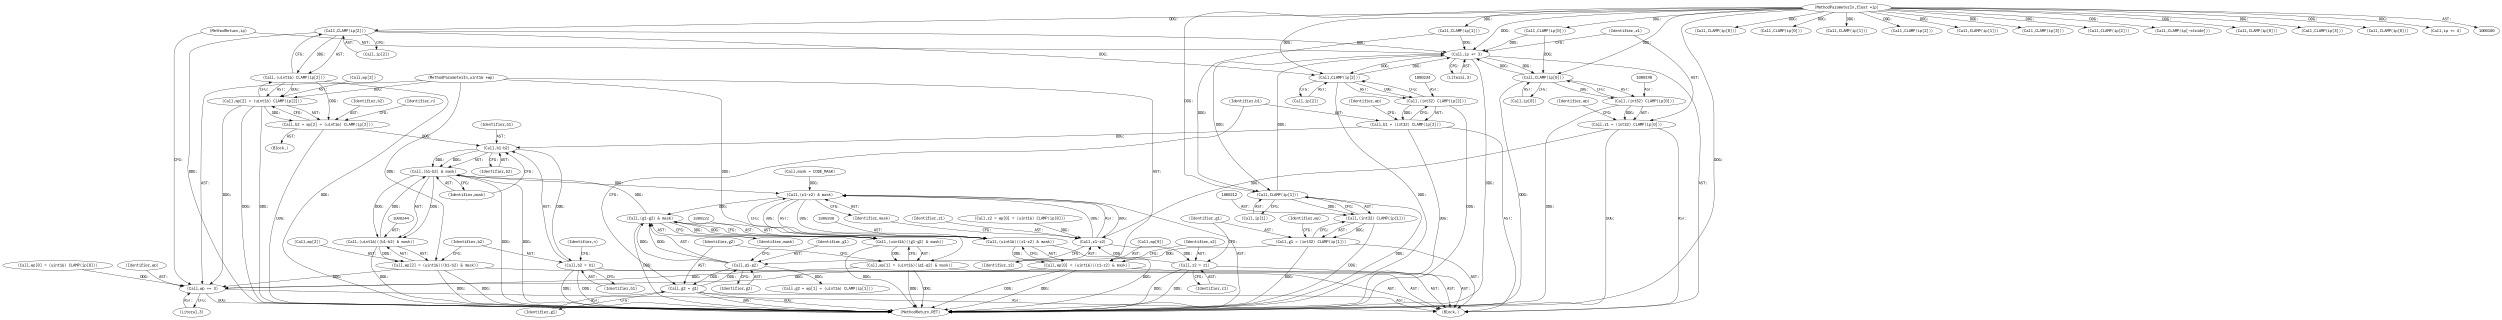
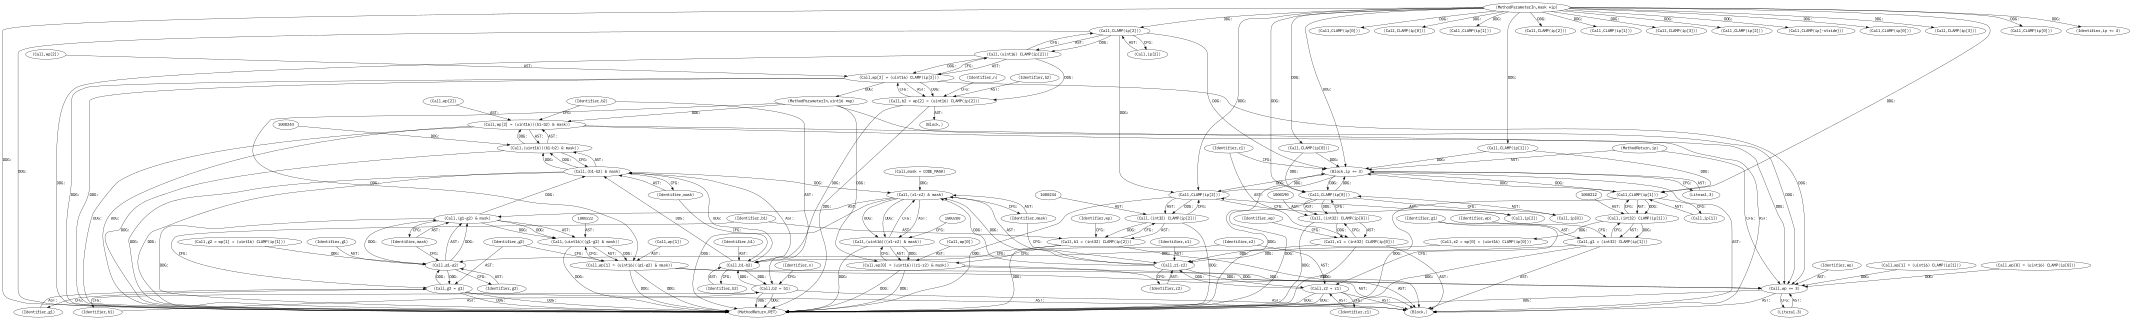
  digraph {
    fontname="IBM Plex Mono"
    node [fontname="IBM Plex Mono"]
    edge [fontname="IBM Plex Mono"]
    n1 [label="(Call,CLAMP(ip[2]))"]
    n2 [label="(Call,(uint16) CLAMP(ip[2]))"]
-   n3 [label="(Call,ip += 3)"]
+   n3 [label="(Block,ip += 3)"]
    n4 [label="(Call,CLAMP(ip[2]))"]
    n5 [label="(Call,ip[2])"]
    n6 [label="(MethodReturn,RET)"]
    n7 [label="(Call,b2 = wp[2] = (uint16) CLAMP(ip[2]))"]
    n8 [label="(Call,wp[2] = (uint16) CLAMP(ip[2]))"]
    n9 [label="(Call,CLAMP(ip[0]))"]
    n10 [label="(Call,CLAMP(ip[1]))"]
    n11 [label="(Block,)"]
    n12 [label="(Literal,3)"]
    n13 [label="(Call,(int32) CLAMP(ip[2]))"]
    n14 [label="(Call,ip[2])"]
-   n15 [label="(MethodParameterIn,float *ip)"]
+   n15 [label="(MethodParameterIn,mask *ip)"]
    n16 [label="(Call,CLAMP(ip[0]))"]
    n17 [label="(Call,CLAMP(ip[0]))"]
    n18 [label="(Call,CLAMP(ip[1]))"]
    n19 [label="(Call,CLAMP(ip[1]))"]
    n20 [label="(Call,CLAMP(ip[2]))"]
    n21 [label="(Call,CLAMP(ip[1]))"]
    n22 [label="(Call,CLAMP(ip[3]))"]
    n23 [label="(Call,CLAMP(ip[2]))"]
    n24 [label="(Call,CLAMP(ip[-stride]))"]
    n25 [label="(Call,CLAMP(ip[0]))"]
    n26 [label="(Call,CLAMP(ip[3]))"]
    n27 [label="(Call,CLAMP(ip[0]))"]
    n28 [label="(Call,CLAMP(ip[0]))"]
-   n29 [label="(Call,ip += 4)"]
-   1000100
+   n29 [label="(Identifier,ip += 4)"]
    n31 [label="(Call,(int32) CLAMP(ip[0]))"]
    n32 [label="(Call,ip[0])"]
    n33 [label="(Call,(int32) CLAMP(ip[1]))"]
    n34 [label="(Call,ip[1])"]
    n35 [label="(Call,b1-b2)"]
    n36 [label="(Block,)"]
    n37 [label="(Call,wp += 3)"]
    n38 [label="(Call,(b1-b2) & mask)"]
    n39 [label="(Call,b2 = b1)"]
    n40 [label="(Identifier,b2)"]
    n41 [label="(Call,(r1-r2) & mask)"]
    n42 [label="(Call,(uint16)((b1-b2) & mask))"]
    n43 [label="(Identifier,mask)"]
    n44 [label="(Identifier,b1)"]
    n45 [label="(Call,(uint16)((r1-r2) & mask))"]
    n46 [label="(Call,(g1-g2) & mask)"]
    n47 [label="(Identifier,mask)"]
    n48 [label="(Call,wp[2] = (uint16)((b1-b2) & mask))"]
    n49 [label="(Call,wp[0] = (uint16)((r1-r2) & mask))"]
    n50 [label="(Call,(uint16)((g1-g2) & mask))"]
    n51 [label="(Identifier,mask)"]
    n52 [label="(Call,r1-r2)"]
    n53 [label="(Literal,3)"]
    n54 [label="(Call,wp[1] = (uint16)((g1-g2) & mask))"]
    n55 [label="(Call,g1-g2)"]
    n56 [label="(Call,r1 = (int32) CLAMP(ip[0]))"]
    n57 [label="(Call,r2 = r1)"]
    n58 [label="(Identifier,r2)"]
    n59 [label="(Identifier,r1)"]
    n60 [label="(Call,g1 = (int32) CLAMP(ip[1]))"]
    n61 [label="(Call,g2 = g1)"]
    n62 [label="(Identifier,g2)"]
    n63 [label="(Identifier,g1)"]
    n64 [label="(Call,b1 = (int32) CLAMP(ip[2]))"]
    n65 [label="(Call,wp[0] = (uint16) CLAMP(ip[0]))"]
    n66 [label="(Identifier,n)"]
    n67 [label="(Identifier,b1)"]
    n68 [label="(Identifier,wp)"]
    n69 [label="(Call,wp[2])"]
    n70 [label="(Call,r2 = wp[0] = (uint16) CLAMP(ip[0]))"]
    n71 [label="(Identifier,wp)"]
    n72 [label="(Identifier,b1)"]
    n73 [label="(MethodParameterIn,uint16 *wp)"]
    n74 [label="(MethodReturn,ip)"]
    n75 [label="(Call,g2 = wp[1] = (uint16) CLAMP(ip[1]))"]
+   n76 [label="(Call,wp[1])"]
    n77 [label="(Identifier,g1)"]
    n78 [label="(Identifier,wp)"]
    n79 [label="(Identifier,g1)"]
    n80 [label="(Identifier,b2)"]
+   n81 [label="(Call,wp[1] = (uint16) CLAMP(ip[1]))"]
    n82 [label="(Identifier,r2)"]
    n83 [label="(Identifier,wp)"]
    n84 [label="(Identifier,g2)"]
    n85 [label="(Call,wp[2])"]
    n86 [label="(Call,mask = CODE_MASK)"]
    n87 [label="(Call,wp[0])"]
    n88 [label="(Identifier,n)"]
    n89 [label="(Identifier,r1)"]
    n90 [label="(Identifier,r1)"]
    n91 [label="(Identifier,b2)"]
    1000200
    1000222
    1000244
    1000190
    1000212
    1000234
    n1 -> n2 [label="AST: "]
    n1 -> n2 [label="DDG: "]
    n1 -> n3 [label="DDG: "]
    n1 -> n4 [label="DDG: "]
    n1 -> n5 [label="CFG: "]
    n1 -> n6 [label="DDG: "]
    n2 -> n1 [label="CFG: "]
    n2 -> n6 [label="DDG: "]
    n2 -> n7 [label="DDG: "]
    n2 -> n8 [label="AST: "]
    n2 -> n8 [label="DDG: "]
    n3 -> n4 [label="DDG: "]
    n3 -> n6 [label="DDG: "]
    n3 -> n9 [label="DDG: "]
    n3 -> n10 [label="DDG: "]
    n3 -> n11 [label="AST: "]
    n3 -> n12 [label="CFG: "]
    n4 -> n3 [label="DDG: "]
    n4 -> n6 [label="DDG: "]
    n4 -> n13 [label="AST: "]
    n4 -> n13 [label="DDG: "]
    n4 -> n14 [label="CFG: "]
    n5 -> n1 [label="AST: "]
    n7 -> n6 [label="DDG: "]
    n7 -> n8 [label="CFG: "]
    n7 -> n35 [label="DDG: "]
    n7 -> n36 [label="AST: "]
    n8 -> n2 [label="CFG: "]
    n8 -> n6 [label="DDG: "]
    n8 -> n6 [label="DDG: "]
    n8 -> n7 [label="AST: "]
    n8 -> n7 [label="DDG: "]
    n8 -> n37 [label="DDG: "]
    n9 -> n3 [label="DDG: "]
    n9 -> n6 [label="DDG: "]
    n9 -> n31 [label="AST: "]
    n9 -> n31 [label="DDG: "]
    n9 -> n32 [label="CFG: "]
    n10 -> n3 [label="DDG: "]
    n10 -> n6 [label="DDG: "]
    n10 -> n33 [label="AST: "]
    n10 -> n33 [label="DDG: "]
    n10 -> n34 [label="CFG: "]
    n12 -> n3 [label="AST: "]
    n13 -> n4 [label="CFG: "]
    n13 -> n6 [label="DDG: "]
    n13 -> n64 [label="AST: "]
    n13 -> n64 [label="DDG: "]
    n14 -> n4 [label="AST: "]
    n15 -> n1 [label="DDG: "]
    n15 -> n3 [label="DDG: "]
    n15 -> n4 [label="DDG: "]
    n15 -> n6 [label="DDG: "]
    n15 -> n9 [label="DDG: "]
    n15 -> n10 [label="DDG: "]
    n15 -> n16 [label="DDG: "]
    n15 -> n17 [label="DDG: "]
    n15 -> n18 [label="DDG: "]
    n15 -> n19 [label="DDG: "]
    n15 -> n20 [label="DDG: "]
    n15 -> n21 [label="DDG: "]
    n15 -> n22 [label="DDG: "]
    n15 -> n23 [label="DDG: "]
    n15 -> n24 [label="DDG: "]
    n15 -> n25 [label="DDG: "]
    n15 -> n26 [label="DDG: "]
    n15 -> n27 [label="DDG: "]
    n15 -> n28 [label="DDG: "]
    n15 -> n29 [label="DDG: "]
-   n15 -> 1000100 [label="AST: "]
    n19 -> n3 [label="DDG: "]
    n19 -> n10 [label="DDG: "]
    n27 -> n3 [label="DDG: "]
    n27 -> n9 [label="DDG: "]
    n31 -> n6 [label="DDG: "]
    n31 -> n9 [label="CFG: "]
    n31 -> n56 [label="AST: "]
    n31 -> n56 [label="DDG: "]
    n32 -> n9 [label="AST: "]
-   n33 -> n6 [label="DDG: "]
+   n33 -> n70 [label="DDG: "]
    n33 -> n10 [label="CFG: "]
    n33 -> n60 [label="AST: "]
    n33 -> n60 [label="DDG: "]
    n34 -> n10 [label="AST: "]
    n35 -> n38 [label="AST: "]
    n35 -> n38 [label="DDG: "]
    n35 -> n38 [label="DDG: "]
    n35 -> n39 [label="DDG: "]
    n35 -> n40 [label="CFG: "]
    n37 -> n6 [label="DDG: "]
    n37 -> n11 [label="AST: "]
    n37 -> n53 [label="CFG: "]
    n38 -> n6 [label="DDG: "]
    n38 -> n6 [label="DDG: "]
    n38 -> n41 [label="DDG: "]
    n38 -> n42 [label="AST: "]
    n38 -> n42 [label="DDG: "]
    n38 -> n42 [label="DDG: "]
    n38 -> n43 [label="CFG: "]
    n39 -> n6 [label="DDG: "]
    n39 -> n6 [label="DDG: "]
    n39 -> n11 [label="AST: "]
-   n39 -> n35 [label="AST: "]
+   n39 -> n35 [label="DDG: "]
    n39 -> n44 [label="CFG: "]
    n40 -> n35 [label="AST: "]
-   n41 -> n6 [label="AST: "]
+   n41 -> n6 [label="DDG: "]
    n41 -> n45 [label="AST: "]
    n41 -> n45 [label="DDG: "]
    n41 -> n45 [label="DDG: "]
-   n41 -> n46 [label="DDG: "]
+   n41 -> n46 [label="AST: "]
    n41 -> n47 [label="CFG: "]
    n42 -> n6 [label="DDG: "]
-   n42 -> n38 [label="DDG: "]
+   n42 -> n38 [label="CFG: "]
    n42 -> n48 [label="AST: "]
    n42 -> n48 [label="DDG: "]
    n43 -> n35 [label="CFG: "]
    n43 -> n38 [label="AST: "]
    n44 -> n39 [label="AST: "]
    n45 -> n6 [label="DDG: "]
    n45 -> n41 [label="CFG: "]
    n45 -> n49 [label="AST: "]
    n45 -> n49 [label="DDG: "]
    n46 -> n6 [label="DDG: "]
    n46 -> n38 [label="DDG: "]
    n46 -> n50 [label="AST: "]
    n46 -> n50 [label="DDG: "]
    n46 -> n50 [label="DDG: "]
    n46 -> n51 [label="CFG: "]
    n47 -> n41 [label="AST: "]
    n47 -> n52 [label="CFG: "]
    n48 -> n6 [label="DDG: "]
    n48 -> n6 [label="DDG: "]
    n48 -> n11 [label="AST: "]
    n48 -> n37 [label="DDG: "]
    n48 -> n42 [label="AST: "]
    n49 -> n6 [label="DDG: "]
    n49 -> n6 [label="DDG: "]
    n49 -> n11 [label="AST: "]
    n49 -> n37 [label="DDG: "]
    n49 -> n45 [label="CFG: "]
    n50 -> n6 [label="DDG: "]
-   n50 -> n46 [label="CFG: "]
    n50 -> n54 [label="AST: "]
    n50 -> n54 [label="DDG: "]
    n51 -> n46 [label="AST: "]
    n51 -> n55 [label="CFG: "]
    n52 -> n41 [label="AST: "]
    n52 -> n41 [label="DDG: "]
    n52 -> n41 [label="DDG: "]
    n52 -> n57 [label="DDG: "]
    n52 -> n58 [label="CFG: "]
    n53 -> n37 [label="AST: "]
    n54 -> n6 [label="DDG: "]
    n54 -> n6 [label="DDG: "]
    n54 -> n11 [label="AST: "]
    n54 -> n37 [label="DDG: "]
    n54 -> n50 [label="CFG: "]
    n55 -> n46 [label="AST: "]
    n55 -> n46 [label="DDG: "]
    n55 -> n46 [label="DDG: "]
    n55 -> n61 [label="DDG: "]
    n55 -> n62 [label="CFG: "]
    n56 -> n6 [label="DDG: "]
    n56 -> n11 [label="AST: "]
+   n56 -> n31 [label="CFG: "]
    n56 -> n52 [label="DDG: "]
    n57 -> n6 [label="DDG: "]
    n57 -> n6 [label="DDG: "]
    n57 -> n11 [label="AST: "]
    n57 -> n52 [label="DDG: "]
    n57 -> n59 [label="CFG: "]
    n58 -> n52 [label="AST: "]
    n59 -> n57 [label="AST: "]
    n60 -> n6 [label="DDG: "]
    n60 -> n11 [label="AST: "]
    n60 -> n33 [label="CFG: "]
    n60 -> n55 [label="DDG: "]
    n61 -> n6 [label="DDG: "]
    n61 -> n6 [label="DDG: "]
    n61 -> n11 [label="AST: "]
    n61 -> n55 [label="DDG: "]
    n61 -> n63 [label="CFG: "]
    n62 -> n55 [label="AST: "]
    n63 -> n61 [label="AST: "]
    n64 -> n6 [label="DDG: "]
    n64 -> n11 [label="AST: "]
    n64 -> n13 [label="CFG: "]
-   n64 -> n35 [label="DDG: "]
+   n64 -> n35 [label="CFG: "]
    n65 -> n37 [label="DDG: "]
    n66 -> n7 [label="CFG: "]
    n67 -> n61 [label="CFG: "]
    n67 -> n64 [label="AST: "]
    n68 -> n64 [label="CFG: "]
    n69 -> n8 [label="AST: "]
    n70 -> n52 [label="DDG: "]
    n71 -> n60 [label="CFG: "]
    n72 -> n35 [label="AST: "]
-   n73 -> n8 [label="DDG: "]
-   n73 -> n37 [label="AST: "]
+   n8 -> n73 [label="DDG: "]
+   n73 -> n37 [label="DDG: "]
    n73 -> n48 [label="DDG: "]
-   n73 -> n49 [label="AST: "]
+   n73 -> n49 [label="DDG: "]
    n73 -> n54 [label="DDG: "]
    n74 -> n3 [label="AST: "]
    n74 -> n37 [label="CFG: "]
-   n55 -> n75 [label="DDG: "]
+   n75 -> n55 [label="DDG: "]
+   n76 -> n54 [label="AST: "]
    n77 -> n57 [label="CFG: "]
    n77 -> n60 [label="AST: "]
    n78 -> n37 [label="AST: "]
    n79 -> n55 [label="AST: "]
    n80 -> n7 [label="AST: "]
+   n81 -> n37 [label="DDG: "]
    n82 -> n49 [label="CFG: "]
    n82 -> n57 [label="AST: "]
    n83 -> n56 [label="CFG: "]
    n84 -> n54 [label="CFG: "]
    n84 -> n61 [label="AST: "]
    n85 -> n48 [label="AST: "]
    n86 -> n41 [label="DDG: "]
    n87 -> n49 [label="AST: "]
    n88 -> n39 [label="CFG: "]
    n89 -> n3 [label="CFG: "]
    n89 -> n56 [label="AST: "]
    n90 -> n52 [label="AST: "]
    n91 -> n39 [label="AST: "]
    n91 -> n48 [label="CFG: "]
-   1000200 -> n45 [label="AST: "]
+   1000200 -> n45 [label="CFG: "]
    1000222 -> n50 [label="AST: "]
-   1000244 -> n42 [label="AST: "]
+   1000244 -> n42 [label="DDG: "]
    1000190 -> n31 [label="AST: "]
    1000212 -> n33 [label="AST: "]
    1000234 -> n13 [label="AST: "]
  }
